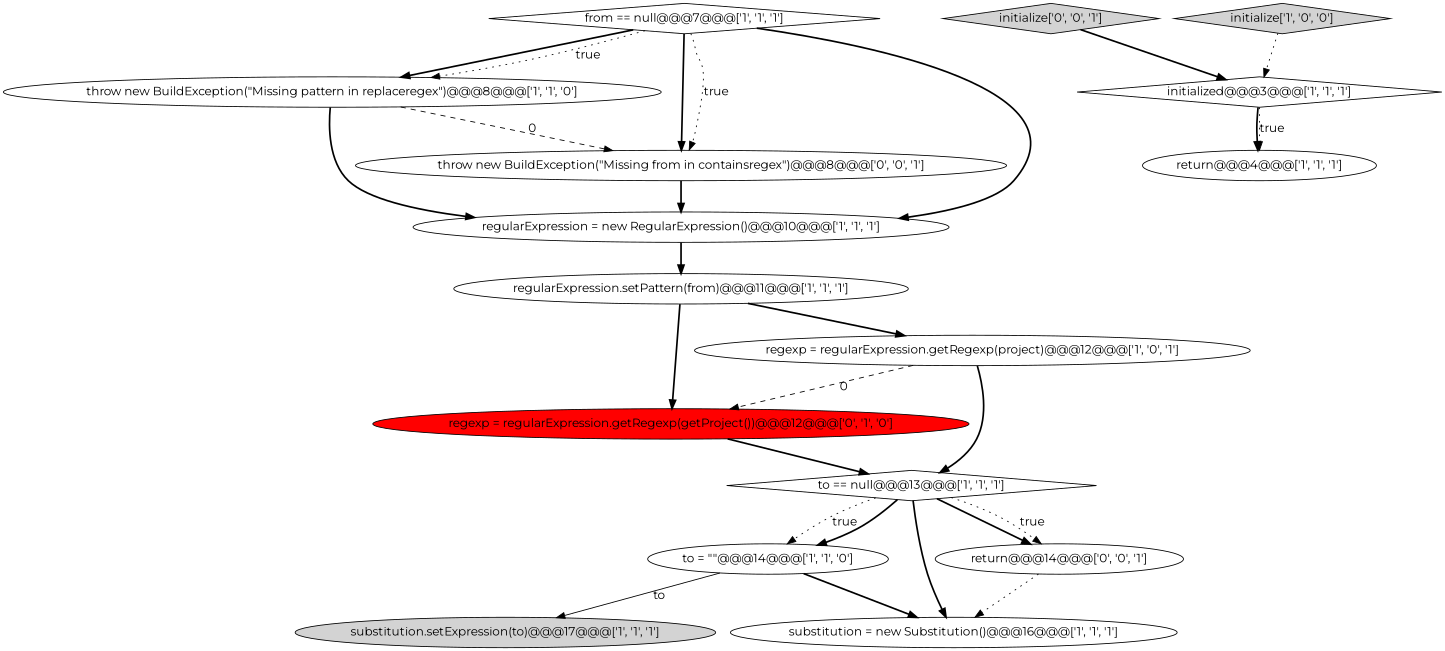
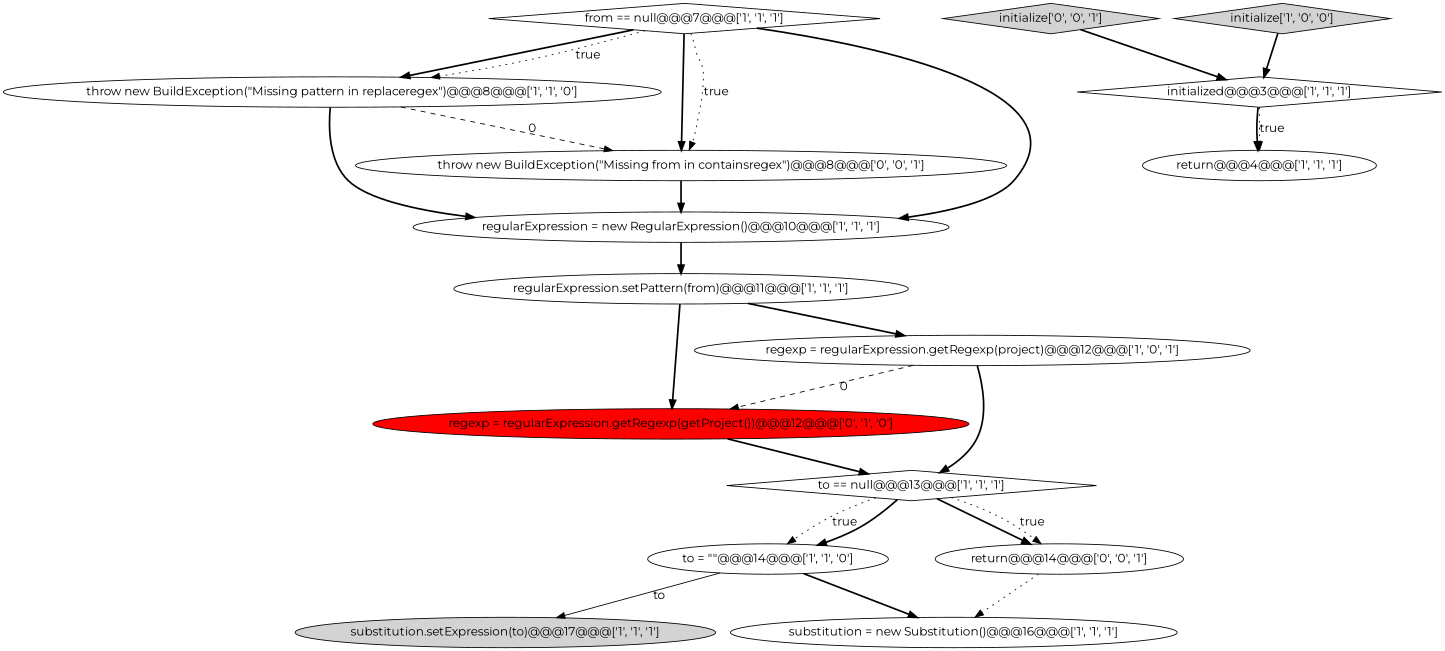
  digraph {
    fontname=Montserrat
    node [fillcolor=white fontname=Montserrat shape=ellipse style=filled]
    edge [fontname=Montserrat style=bold]
    n1 [label="to = \"\"@@@14@@@['1', '1', '0']"]
    n2 [label="substitution = new Substitution()@@@16@@@['1', '1', '1']"]
    n3 [fillcolor=lightgray label="substitution.setExpression(to)@@@17@@@['1', '1', '1']"]
    n4 [fillcolor=lightgray label="initialize['0', '0', '1']" shape=diamond]
    n5 [label="initialized@@@3@@@['1', '1', '1']" shape=diamond]
    n6 [label="return@@@4@@@['1', '1', '1']"]
    n7 [label="throw new BuildException(\"Missing pattern in replaceregex\")@@@8@@@['1', '1', '0']"]
    n8 [label="throw new BuildException(\"Missing from in containsregex\")@@@8@@@['0', '0', '1']"]
    n9 [label="regularExpression = new RegularExpression()@@@10@@@['1', '1', '1']"]
    n10 [label="regularExpression.setPattern(from)@@@11@@@['1', '1', '1']"]
    n11 [label="return@@@14@@@['0', '0', '1']"]
    n12 [label="from == null@@@7@@@['1', '1', '1']" shape=diamond]
    n13 [label="to == null@@@13@@@['1', '1', '1']" shape=diamond]
    n14 [fillcolor=lightgray label="initialize['1', '0', '0']" shape=diamond]
    n15 [fillcolor=red label="regexp = regularExpression.getRegexp(getProject())@@@12@@@['0', '1', '0']"]
    n16 [label="regexp = regularExpression.getRegexp(project)@@@12@@@['1', '0', '1']"]
    n1 -> n2
    n1 -> n3 [label=to style=solid]
    n4 -> n5
    n5 -> n6
    n5 -> n6 [label=true style=dotted]
    n7 -> n8 [label=0 style=dashed]
    n7 -> n9
    n8 -> n9
    n9 -> n10
    n10 -> n15
    n10 -> n16
    n11 -> n2 [style=dotted]
    n12 -> n7
    n12 -> n7 [label=true style=dotted]
    n12 -> n8
    n12 -> n8 [label=true style=dotted]
    n12 -> n9
    n13 -> n1 [label=true style=dotted]
    n13 -> n1
-   n13 -> n2
    n13 -> n11
    n13 -> n11 [label=true style=dotted]
-   n14 -> n5 [style=dotted]
+   n14 -> n5
    n15 -> n13
    n16 -> n13
    n16 -> n15 [label=0 style=dashed]
  }
